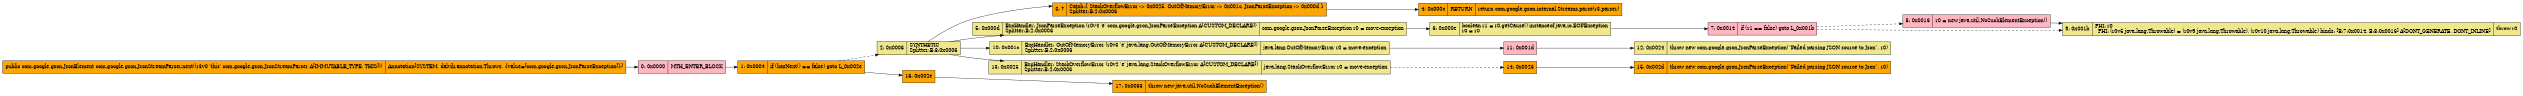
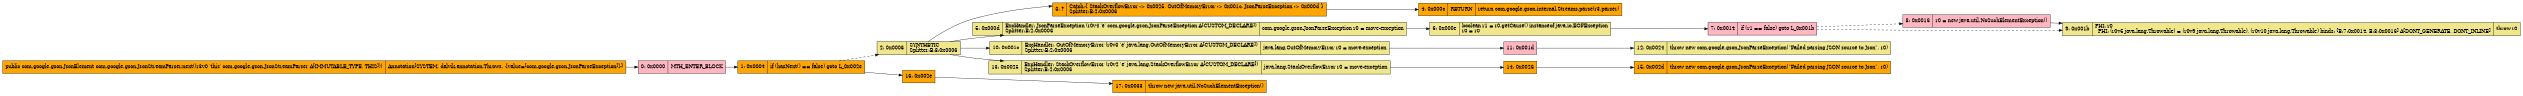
  digraph {
    rankdir=LR
    node [fillcolor=orange shape=record style=filled]
    n1 [fillcolor=lightpink label="{0\:\ 0x0000|MTH_ENTER_BLOCK\l}"]
    n2 [label="{1\:\ 0x0004|if (hasNext() == false) goto L_0x002e\l}"]
    n3 [fillcolor=khaki label="{2\:\ 0x0006|SYNTHETIC\lSplitter:B:8:0x0006\l}"]
    n4 [label="{16\:\ 0x002e}"]
    n5 [label="{3\:\ ?|Catch:\{ StackOverflowError \-\> 0x0025, OutOfMemoryError \-\> 0x001c, JsonParseException \-\> 0x000d \}\lSplitter:B:2:0x0006\l}"]
    n6 [fillcolor=khaki label="{5\:\ 0x000d|ExcHandler: JsonParseException (r0v4 'e' com.google.gson.JsonParseException A[CUSTOM_DECLARE])\lSplitter:B:2:0x0006\l|com.google.gson.JsonParseException r0 = move\-exception\l}"]
    n7 [fillcolor=khaki label="{10\:\ 0x001c|ExcHandler: OutOfMemoryError (r0v3 'e' java.lang.OutOfMemoryError A[CUSTOM_DECLARE])\lSplitter:B:2:0x0006\l|java.lang.OutOfMemoryError r0 = move\-exception\l}"]
    n8 [fillcolor=khaki label="{13\:\ 0x0025|ExcHandler: StackOverflowError (r0v2 'e' java.lang.StackOverflowError A[CUSTOM_DECLARE])\lSplitter:B:2:0x0006\l|java.lang.StackOverflowError r0 = move\-exception\l}"]
    n9 [label="{17\:\ 0x0033|throw new java.util.NoSuchElementException()\l}"]
    n10 [label="{4\:\ 0x000c|RETURN\l|return com.google.gson.internal.Streams.parse(r3.parser)\l}"]
    n11 [fillcolor=khaki label="{6\:\ 0x000e|boolean r1 = r0.getCause() instanceof java.io.EOFException\lr0 = r0\l}"]
    n12 [fillcolor=lightpink label="{11\:\ 0x001d}"]
    n13 [label="{14\:\ 0x0026}"]
    n14 [fillcolor=lightpink label="{7\:\ 0x0014|if (r1 == false) goto L_0x001b\l}"]
    n15 [fillcolor=lightpink label="{8\:\ 0x0016|r0 = new java.util.NoSuchElementException()\l}"]
    n16 [fillcolor=khaki label="{9\:\ 0x001b|PHI: r0 \l  PHI: (r0v5 java.lang.Throwable) = (r0v9 java.lang.Throwable), (r0v10 java.lang.Throwable) binds: [B:7:0x0014, B:8:0x0016] A[DONT_GENERATE, DONT_INLINE]\l|throw r0\l}"]
    n17 [fillcolor=khaki label="{12\:\ 0x0024|throw new com.google.gson.JsonParseException(\"Failed parsing JSON source to Json\", r0)\l}"]
    n18 [label="{15\:\ 0x002d|throw new com.google.gson.JsonParseException(\"Failed parsing JSON source to Json\", r0)\l}"]
    n19 [label="{public com.google.gson.JsonElement com.google.gson.JsonStreamParser.next((r3v0 'this' com.google.gson.JsonStreamParser A[IMMUTABLE_TYPE, THIS]))  | Annotation[SYSTEM, dalvik.annotation.Throws, \{value=[com.google.gson.JsonParseException]\}]\l}"]
    n1 -> n2
    n2 -> n3 [style=dashed]
    n2 -> n4
    n3 -> n5
    n3 -> n6
    n3 -> n7
    n3 -> n8
    n4 -> n9
    n5 -> n10
    n6 -> n11
    n7 -> n12
-   n8 -> n13 [style=dashed]
+   n8 -> n13
    n11 -> n14
    n12 -> n17
    n13 -> n18
    n14 -> n15 [style=dashed]
    n14 -> n16 [style=dashed]
    n15 -> n16
    n19 -> n1
  }
